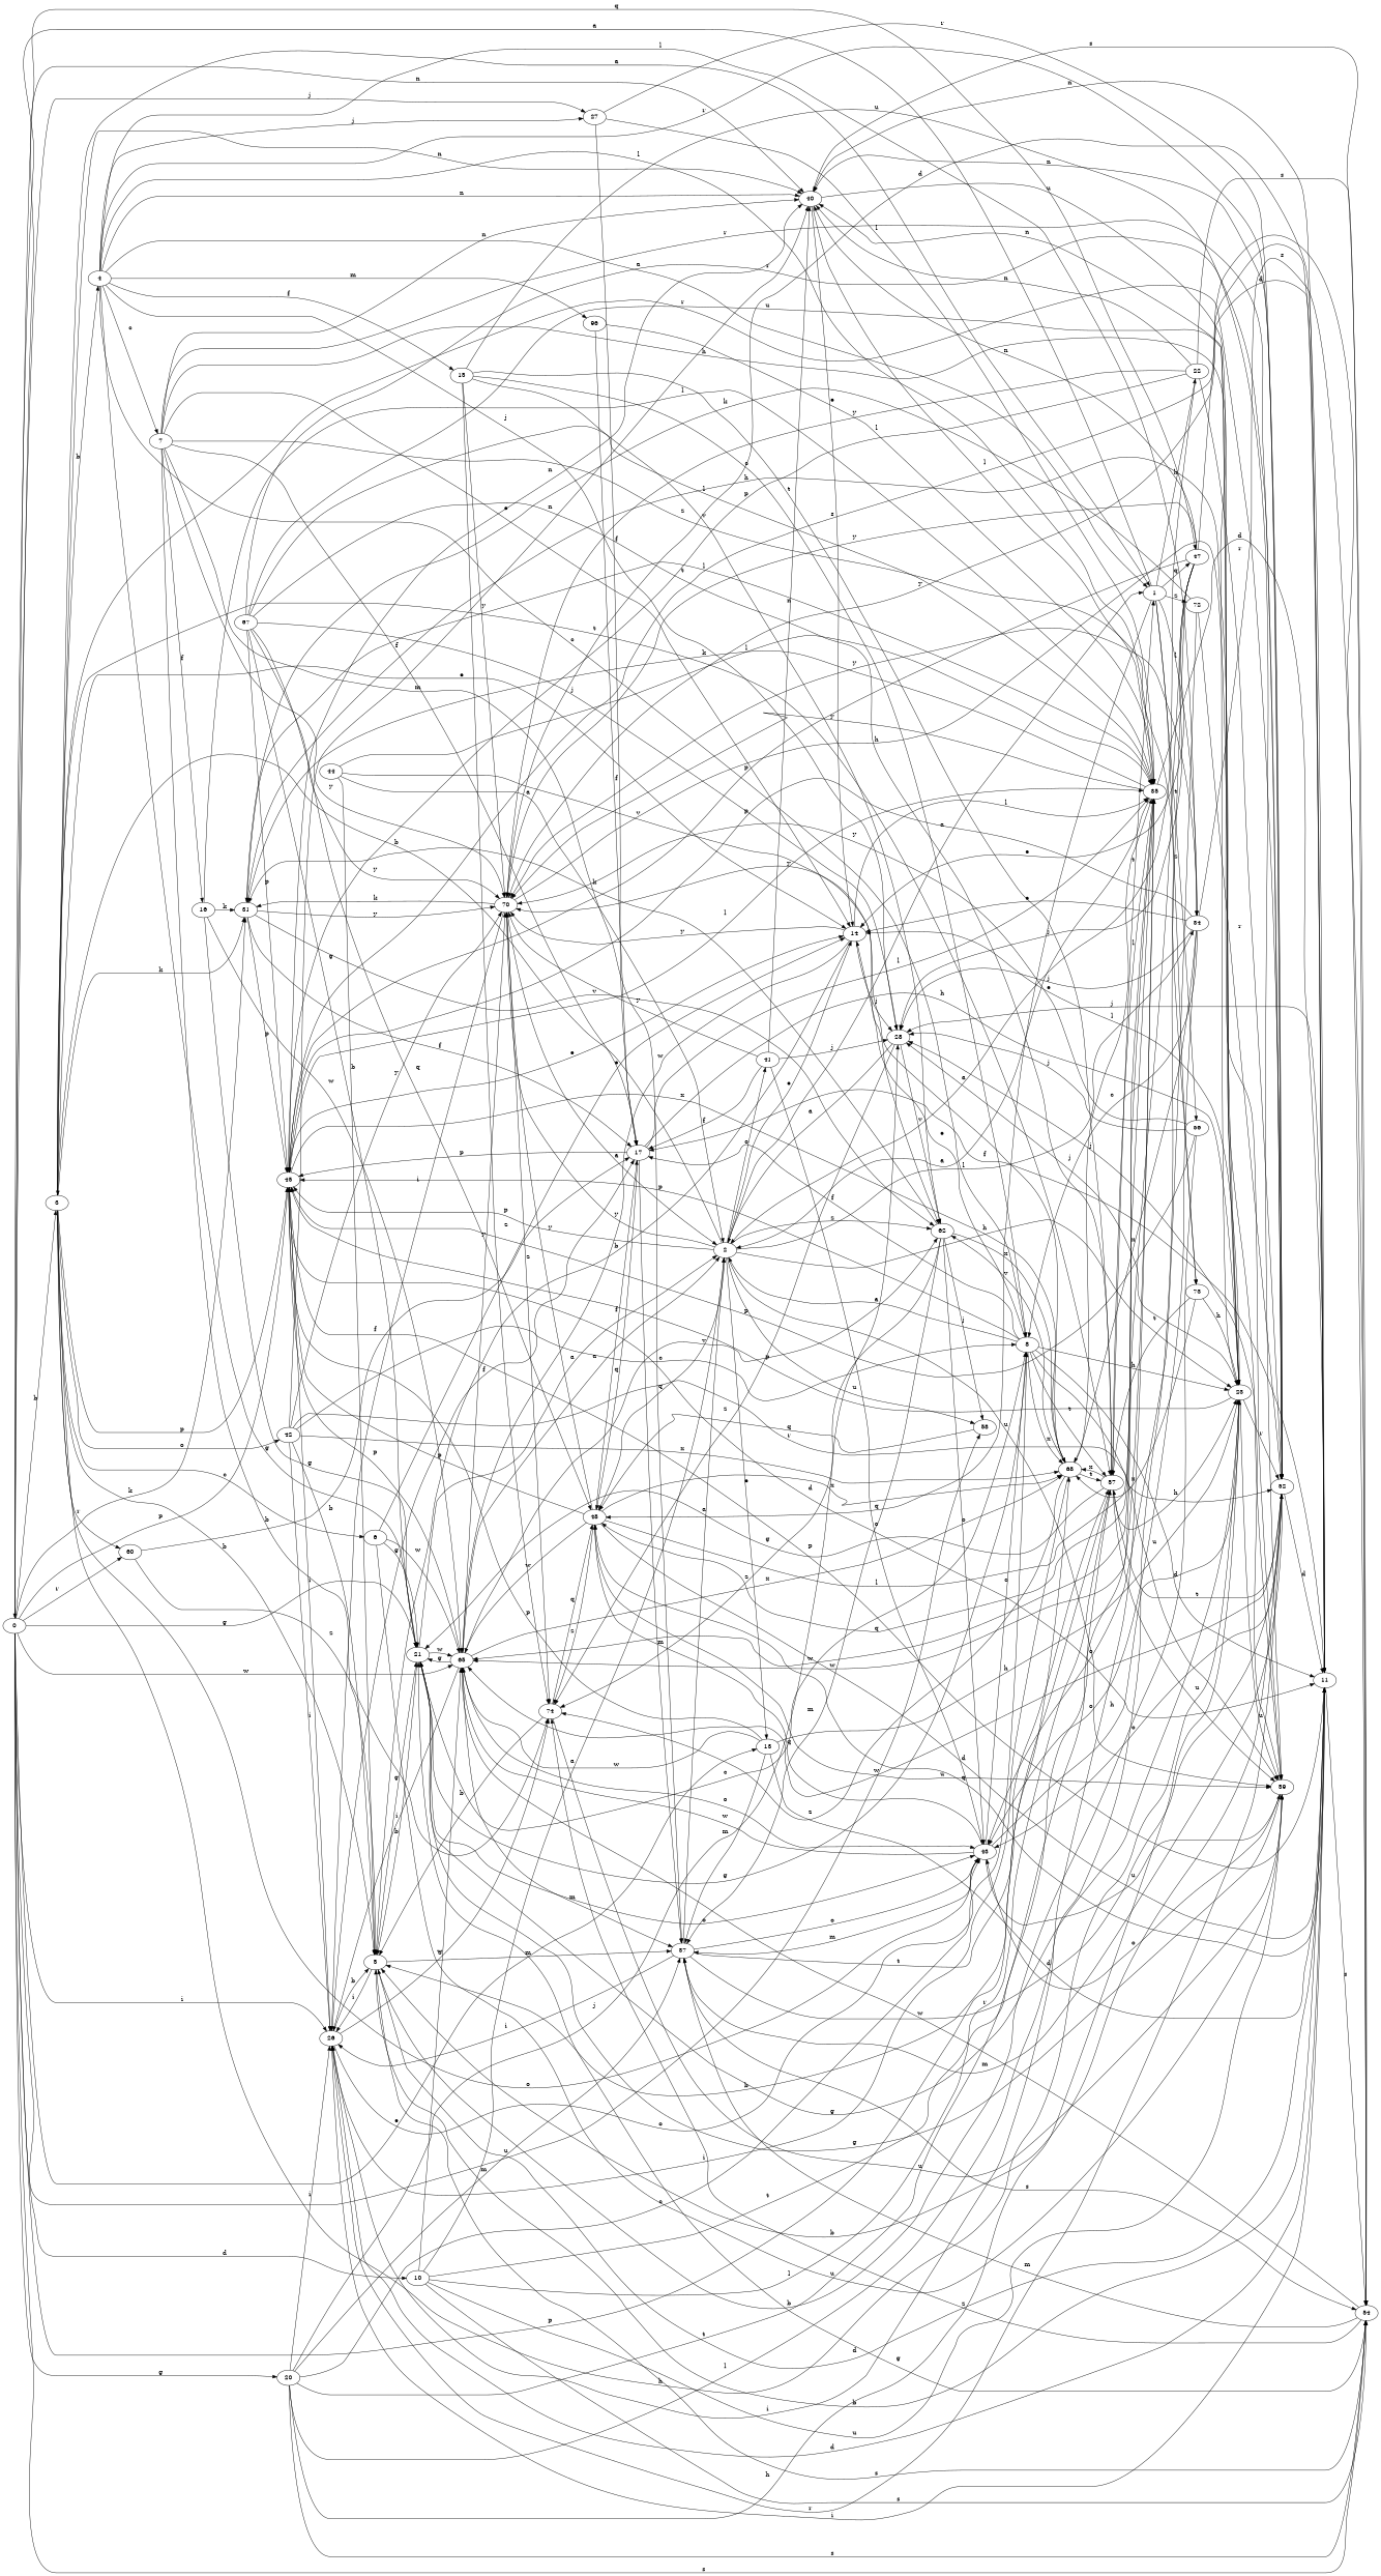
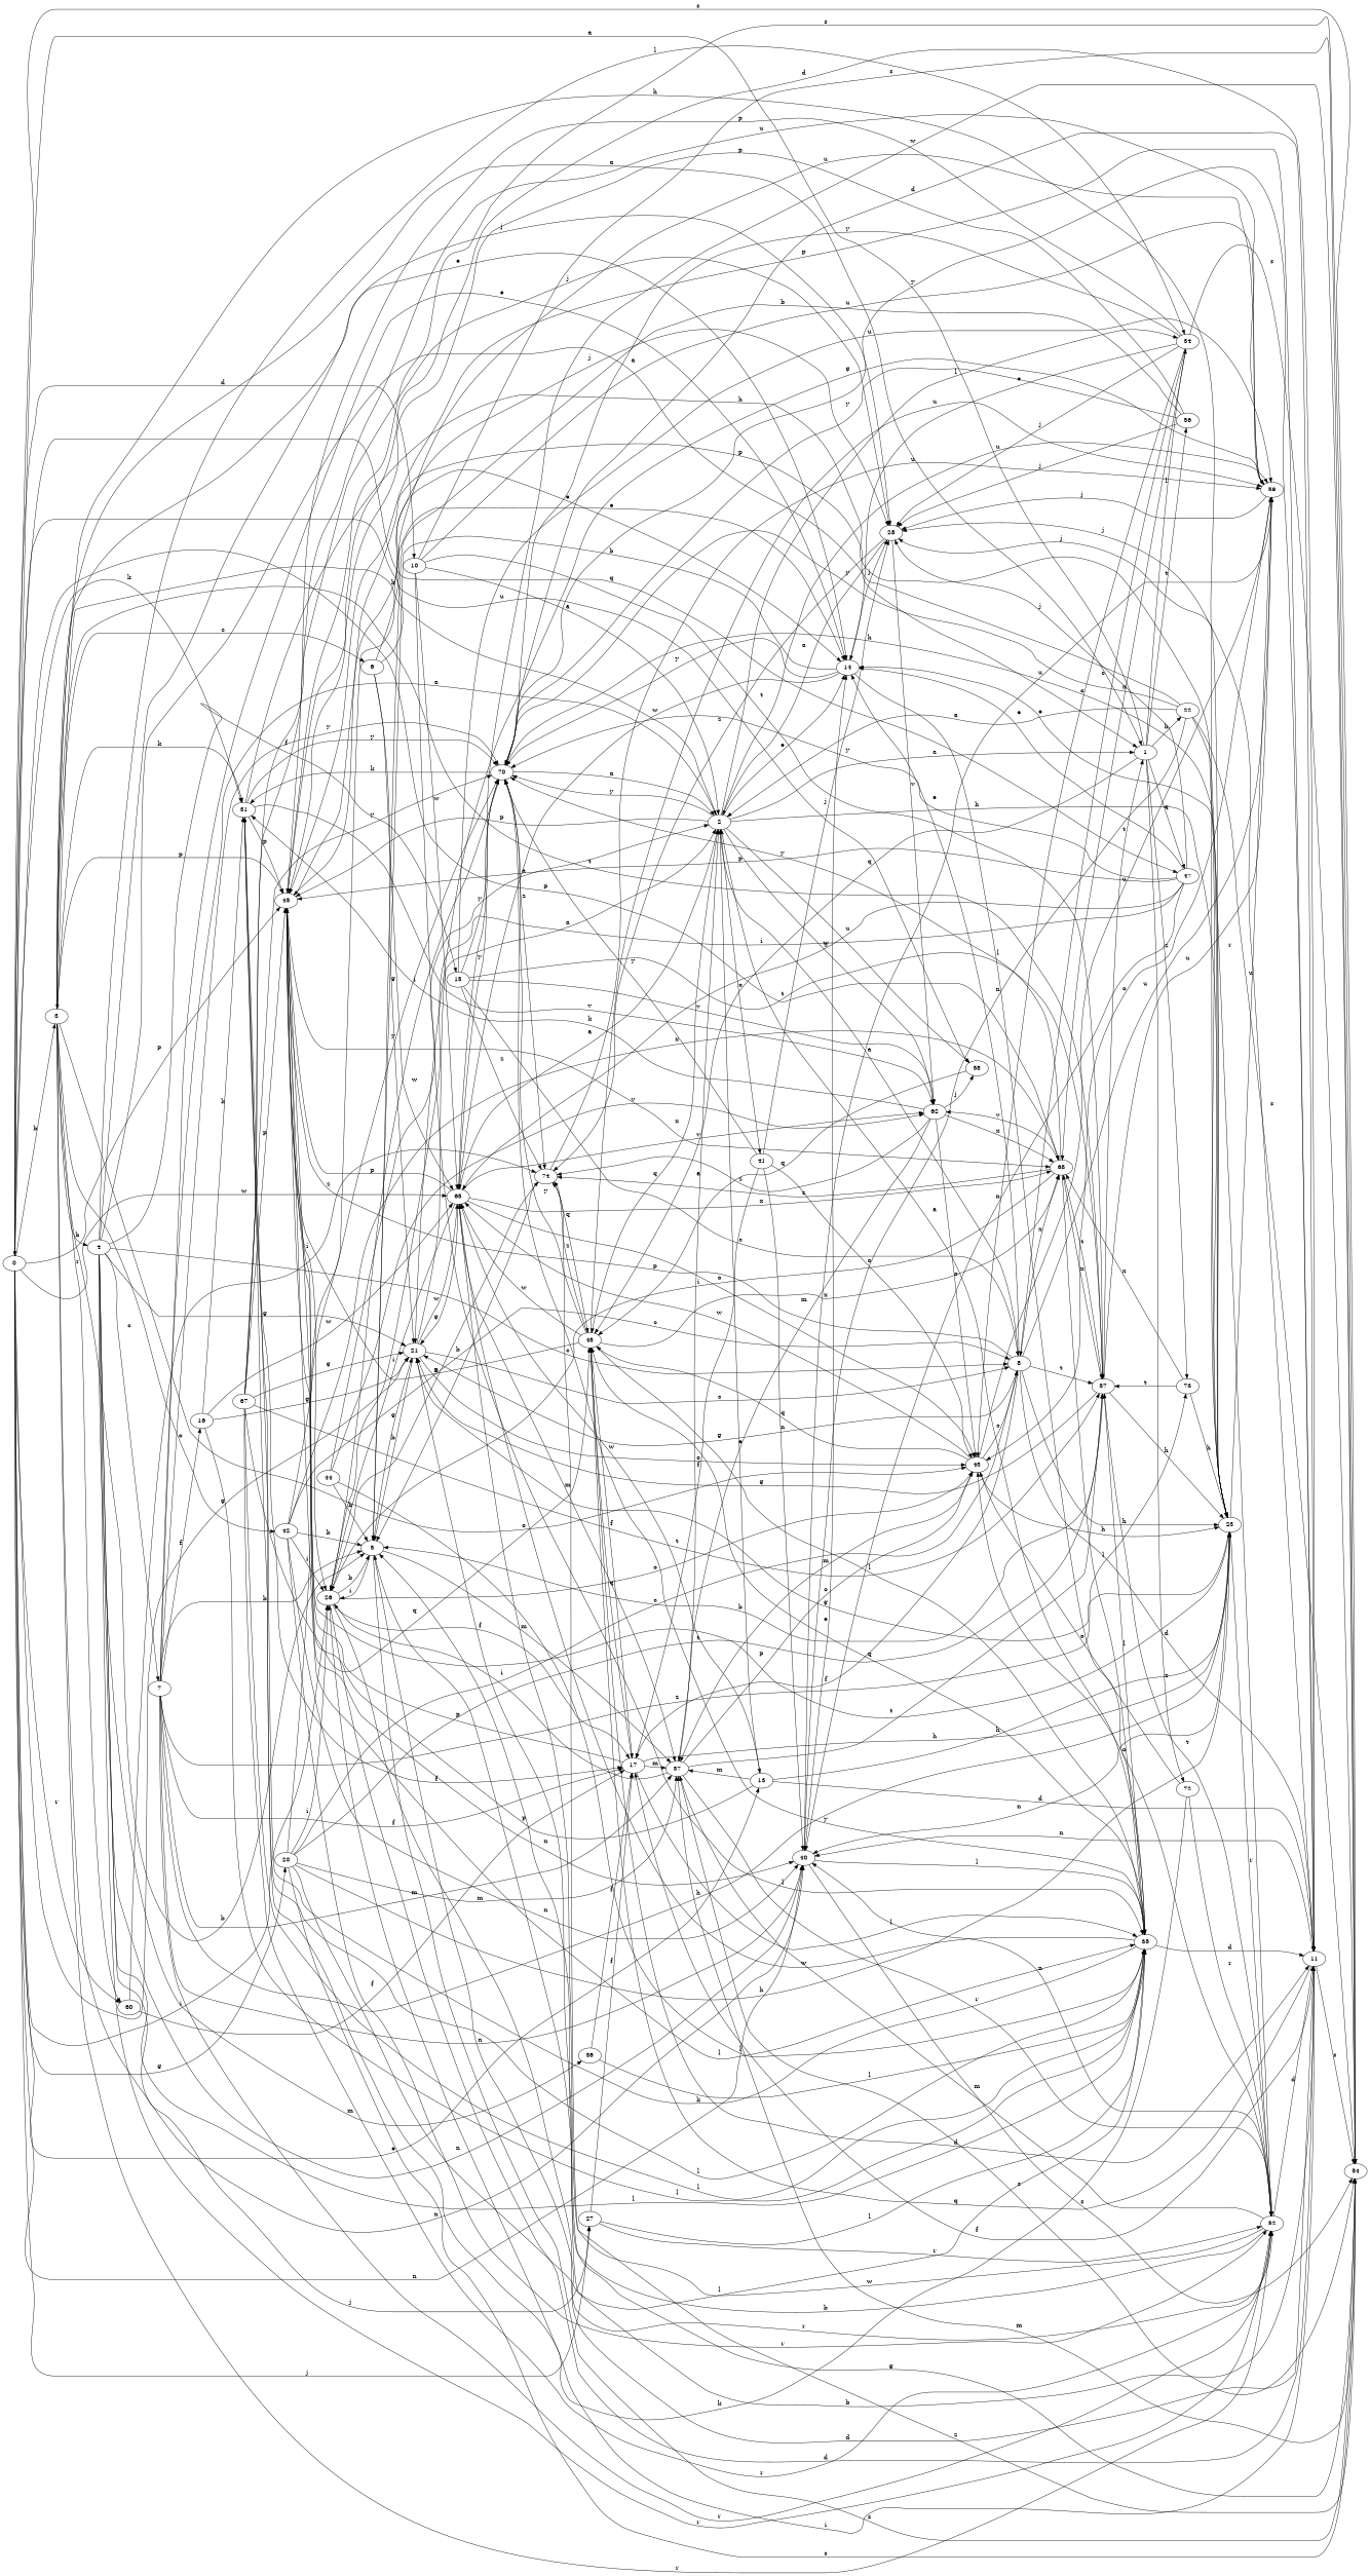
  strict digraph {
    rankdir=LR
    0
    3
    10
    13
    20
    21
    26
    27
    31
    40
    45
    47
    n13 [label=60]
    54
    58
    65
    68
    1
    57
    14
    23
    4
    5
    6
    42
    43
    52
    2
    59
    35
    11
    37
    8
    28
    17
    74
    62
    70
    44
    48
    22
    34
    56
    72
    73
    41
    7
    15
-   36 [label=96]
+   36
    16
    67
    0 -> 3 [label=b]
    0 -> 10 [label=d]
    0 -> 13 [label=e]
    0 -> 20 [label=g]
    0 -> 21 [label=g]
    0 -> 26 [label=i]
    0 -> 27 [label=j]
    0 -> 31 [label=k]
    0 -> 40 [label=n]
    0 -> 45 [label=p]
    0 -> 47 [label=q]
    0 -> n13 [label=r]
    0 -> 54 [label=s]
    0 -> 58 [label=u]
    0 -> 65 [label=w]
    0 -> 68 [label=p]
    3 -> 31 [label=k]
    3 -> 40 [label=n]
    3 -> 45 [label=p]
    3 -> n13 [label=r]
    3 -> 1 [label=a]
    3 -> 57 [label=t]
    3 -> 14 [label=e]
    3 -> 23 [label=h]
    3 -> 4 [label=b]
    3 -> 5 [label=b]
    3 -> 6 [label=c]
    3 -> 42 [label=o]
    3 -> 43 [label=o]
    3 -> 52 [label=r]
    10 -> 54 [label=s]
    10 -> 65 [label=w]
    10 -> 57 [label=t]
    10 -> 2 [label=a]
    10 -> 59 [label=u]
    10 -> 35 [label=l]
    13 -> 45 [label=p]
    13 -> 65 [label=w]
    13 -> 23 [label=h]
    13 -> 11 [label=d]
    13 -> 37 [label=m]
    20 -> 26 [label=i]
    20 -> 54 [label=s]
    20 -> 57 [label=t]
    20 -> 23 [label=h]
    20 -> 35 [label=l]
    20 -> 37 [label=m]
    20 -> 8 [label=c]
    20 -> 28 [label=j]
    21 -> 65 [label=w]
    21 -> 5 [label=b]
    21 -> 43 [label=o]
    21 -> 2 [label=a]
    21 -> 8 [label=c]
    26 -> 5 [label=b]
    26 -> 43 [label=o]
    26 -> 52 [label=r]
    26 -> 11 [label=d]
    26 -> 17 [label=f]
    26 -> 74 [label=z]
    27 -> 52 [label=r]
    27 -> 35 [label=l]
    27 -> 17 [label=f]
    31 -> 45 [label=p]
    31 -> 23 [label=h]
    31 -> 35 [label=l]
    31 -> 17 [label=f]
    31 -> 62 [label=v]
    31 -> 70 [label=y]
    40 -> 54 [label=s]
    40 -> 14 [label=e]
    40 -> 59 [label=u]
    40 -> 35 [label=l]
    45 -> 26 [label=i]
    45 -> 40 [label=n]
    45 -> 54 [label=s]
    45 -> 68 [label=x]
    45 -> 14 [label=e]
    45 -> 35 [label=l]
    45 -> 11 [label=d]
    47 -> 26 [label=i]
    47 -> 40 [label=n]
    47 -> 45 [label=p]
    47 -> 65 [label=w]
    47 -> 14 [label=e]
-   47 -> 11 [label=d]
    47 -> 28 [label=j]
    47 -> 70 [label=y]
    n13 -> 17 [label=f]
    n13 -> 74 [label=z]
    54 -> 21 [label=g]
    54 -> 65 [label=w]
    54 -> 37 [label=m]
    54 -> 74 [label=z]
    58 -> 48 [label=q]
    65 -> 21 [label=g]
    65 -> 26 [label=i]
    65 -> 45 [label=p]
    65 -> 68 [label=x]
    65 -> 43 [label=o]
    65 -> 2 [label=a]
    65 -> 37 [label=m]
    65 -> 62 [label=v]
    65 -> 70 [label=y]
    68 -> 26 [label=i]
    68 -> 57 [label=t]
    68 -> 35 [label=l]
    68 -> 74 [label=z]
    68 -> 62 [label=v]
    68 -> 70 [label=y]
    1 -> 0 [label=a]
    1 -> 47 [label=q]
    1 -> 48 [label=q]
    1 -> 22 [label=h]
    1 -> 34 [label=l]
    1 -> 56 [label=t]
    1 -> 72 [label=z]
    1 -> 73 [label=z]
    57 -> 21 [label=g]
    57 -> 68 [label=x]
    57 -> 1 [label=t]
    57 -> 23 [label=h]
    57 -> 5 [label=b]
    57 -> 59 [label=u]
    57 -> 35 [label=l]
    14 -> 65 [label=w]
    14 -> 5 [label=b]
    14 -> 35 [label=l]
    14 -> 28 [label=j]
    14 -> 70 [label=y]
    23 -> 21 [label=g]
    23 -> 40 [label=n]
    23 -> 45 [label=p]
    23 -> 14 [label=e]
    23 -> 52 [label=r]
    23 -> 59 [label=u]
    23 -> 28 [label=j]
    4 -> 21 [label=g]
    4 -> 27 [label=j]
    4 -> 40 [label=n]
    4 -> 1 [label=a]
    4 -> 52 [label=r]
    4 -> 35 [label=l]
    4 -> 8 [label=c]
    4 -> 28 [label=j]
    4 -> 34 [label=l]
    4 -> 7 [label=c]
    4 -> 15 [label=f]
    4 -> 36 [label=m]
    5 -> 21 [label=g]
    5 -> 26 [label=i]
    5 -> 54 [label=s]
    5 -> 11 [label=d]
    5 -> 37 [label=m]
    6 -> 21 [label=g]
    6 -> 65 [label=w]
    6 -> 14 [label=e]
    6 -> 59 [label=u]
    42 -> 26 [label=i]
    42 -> 40 [label=n]
    42 -> 68 [label=x]
    42 -> 5 [label=b]
    42 -> 52 [label=r]
    42 -> 8 [label=c]
    42 -> 70 [label=y]
    43 -> 65 [label=w]
    43 -> 23 [label=h]
    43 -> 59 [label=u]
    43 -> 37 [label=m]
    43 -> 8 [label=c]
    43 -> 48 [label=q]
    52 -> 40 [label=n]
    52 -> 65 [label=w]
    52 -> 57 [label=t]
    52 -> 5 [label=b]
    52 -> 43 [label=o]
    52 -> 11 [label=d]
    52 -> 37 [label=m]
    2 -> 3 [label=b]
    2 -> 13 [label=e]
    2 -> 45 [label=p]
    2 -> 58 [label=u]
    2 -> 1 [label=a]
    2 -> 14 [label=e]
    2 -> 23 [label=h]
    2 -> 59 [label=u]
    2 -> 62 [label=z]
    2 -> 70 [label=y]
    2 -> 48 [label=q]
    2 -> 34 [label=l]
    2 -> 41 [label=o]
    59 -> 21 [label=g]
    59 -> 43 [label=o]
    59 -> 28 [label=j]
    35 -> 31 [label=k]
    35 -> 65 [label=w]
    35 -> 2 [label=a]
    35 -> 11 [label=d]
    35 -> 70 [label=y]
    35 -> 48 [label=q]
    11 -> 26 [label=i]
    11 -> 40 [label=n]
    11 -> 45 [label=p]
    11 -> 54 [label=s]
    11 -> 5 [label=b]
    11 -> 28 [label=j]
    11 -> 17 [label=f]
    11 -> 70 [label=y]
    11 -> 48 [label=q]
    37 -> 26 [label=i]
    37 -> 54 [label=s]
    37 -> 57 [label=t]
    37 -> 43 [label=o]
    37 -> 52 [label=r]
    37 -> 2 [label=a]
    8 -> 21 [label=g]
    8 -> 45 [label=p]
    8 -> 68 [label=x]
    8 -> 57 [label=t]
    8 -> 14 [label=e]
    8 -> 23 [label=h]
    8 -> 2 [label=a]
    8 -> 59 [label=u]
    8 -> 11 [label=d]
    8 -> 17 [label=f]
    28 -> 2 [label=a]
    28 -> 74 [label=z]
    28 -> 62 [label=v]
    17 -> 45 [label=p]
    17 -> 23 [label=h]
    17 -> 35 [label=l]
    17 -> 37 [label=m]
    17 -> 48 [label=q]
    74 -> 5 [label=b]
    74 -> 59 [label=u]
    74 -> 48 [label=q]
    62 -> 31 [label=k]
    62 -> 58 [label=j]
    62 -> 68 [label=x]
    62 -> 43 [label=o]
    62 -> 37 [label=m]
    62 -> 74 [label=z]
    70 -> 26 [label=i]
    70 -> 31 [label=k]
    70 -> 23 [label=h]
    70 -> 2 [label=a]
    70 -> 11 [label=d]
    70 -> 74 [label=z]
    44 -> 5 [label=b]
    44 -> 2 [label=a]
    44 -> 35 [label=l]
    44 -> 62 [label=v]
    48 -> 45 [label=p]
    48 -> 65 [label=w]
    48 -> 68 [label=x]
    48 -> 59 [label=u]
    48 -> 35 [label=l]
    48 -> 11 [label=d]
    48 -> 17 [label=f]
    48 -> 74 [label=z]
    48 -> 70 [label=y]
    22 -> 40 [label=n]
    22 -> 45 [label=p]
    22 -> 54 [label=s]
    22 -> 52 [label=r]
    22 -> 2 [label=a]
    22 -> 70 [label=y]
    34 -> 45 [label=p]
    34 -> 54 [label=s]
    34 -> 68 [label=x]
    34 -> 14 [label=e]
    34 -> 43 [label=o]
    34 -> 8 [label=c]
    34 -> 28 [label=j]
    34 -> 70 [label=y]
    56 -> 45 [label=p]
    56 -> 5 [label=b]
    56 -> 28 [label=j]
    56 -> 70 [label=y]
    72 -> 31 [label=k]
    72 -> 43 [label=o]
    72 -> 52 [label=r]
    73 -> 68 [label=x]
    73 -> 57 [label=t]
    73 -> 23 [label=h]
    41 -> 40 [label=n]
    41 -> 43 [label=o]
    41 -> 28 [label=j]
    41 -> 17 [label=f]
    41 -> 70 [label=y]
    7 -> 40 [label=n]
    7 -> 14 [label=e]
    7 -> 23 [label=h]
    7 -> 5 [label=b]
    7 -> 52 [label=r]
+   7 -> 2 [label=a]
    7 -> 37 [label=m]
    7 -> 17 [label=f]
    7 -> 70 [label=y]
    7 -> 73 [label=z]
    7 -> 16 [label=f]
    15 -> 57 [label=t]
    15 -> 59 [label=u]
    15 -> 8 [label=c]
    15 -> 74 [label=z]
    15 -> 62 [label=v]
    15 -> 70 [label=y]
    36 -> 35 [label=l]
    36 -> 17 [label=f]
    16 -> 21 [label=g]
    16 -> 31 [label=k]
    16 -> 65 [label=w]
    16 -> 35 [label=l]
    67 -> 21 [label=g]
    67 -> 45 [label=p]
    67 -> 57 [label=t]
    67 -> 52 [label=r]
    67 -> 59 [label=u]
    67 -> 35 [label=l]
    67 -> 28 [label=j]
    67 -> 70 [label=y]
    67 -> 48 [label=q]
  }
